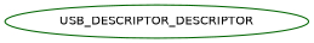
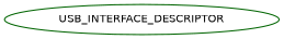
  digraph {
    rankdir=LR
-   n1 [color=darkgreen fillcolor=white fontname=Helvetica fontsize=10 height=0.2 label=USB_DESCRIPTOR_DESCRIPTOR shape=ellipse style=filled width=0.4]
+   n1 [color=darkgreen fillcolor=white fontname=Helvetica fontsize=10 height=0.2 label=USB_INTERFACE_DESCRIPTOR shape=ellipse style=filled width=0.4]
  }
